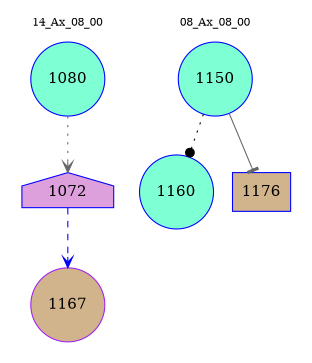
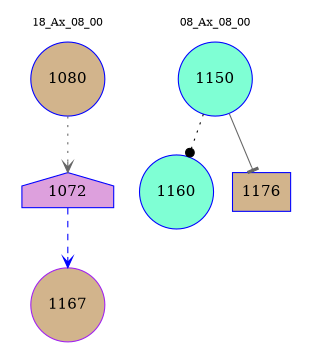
  digraph {
    node [color=blue fillcolor=tan shape=circle style=filled]
    edge [arrowhead=vee color=gray40 style=dotted]
    n1 [fillcolor=plum label=1072 shape=house]
-   n2 [fillcolor=aquamarine label=1080]
+   n2 [label=1080]
    n3 [color=purple label=1167]
    n4 [fillcolor=aquamarine label=1150]
    n5 [fillcolor=aquamarine label=1160]
    n6 [label=1176 shape=box]
    subgraph cluster_1 {
      color=white
      fontsize=10
-     label="14_Ax_08_00"
+     label="18_Ax_08_00"
      n1
      n2
      n3
    }
    subgraph cluster_2 {
      color=white
      fontsize=10
      label="08_Ax_08_00"
      n4
      n5
      n6
    }
    n1 -> n3 [color=blue style=dashed]
    n2 -> n1
    n4 -> n5 [arrowhead=dot color=black]
    n4 -> n6 [arrowhead=tee style=solid]
  }
